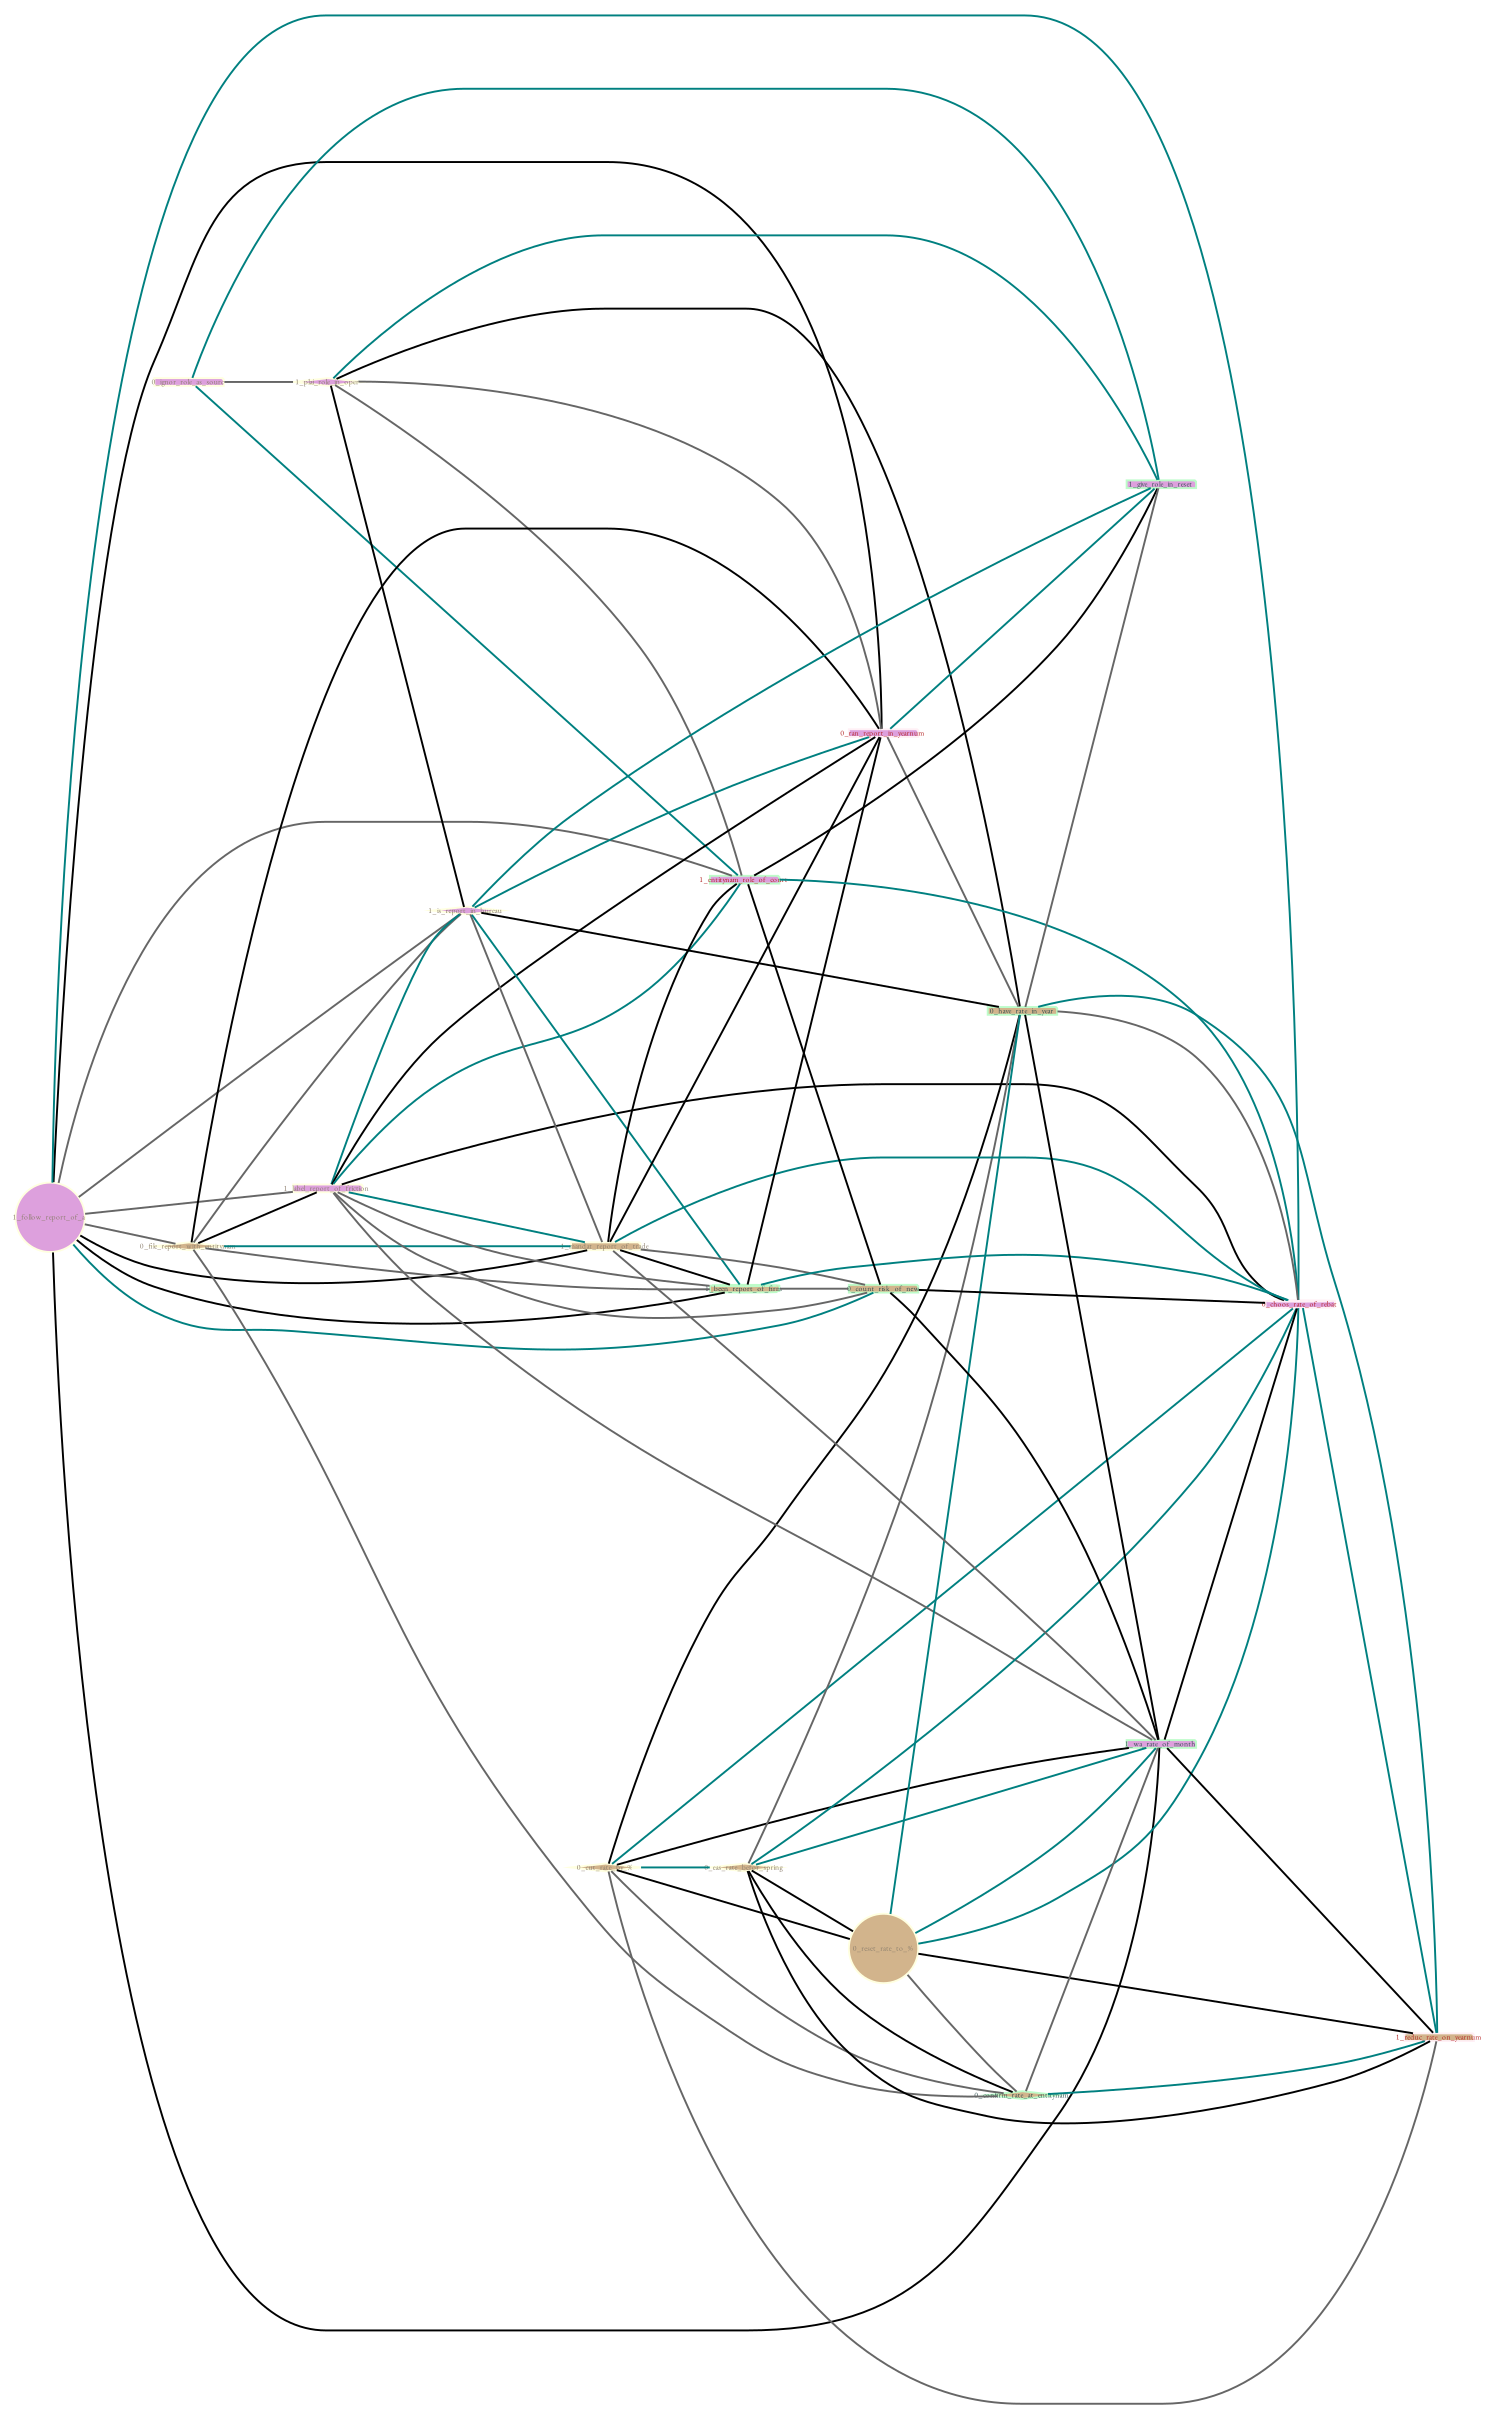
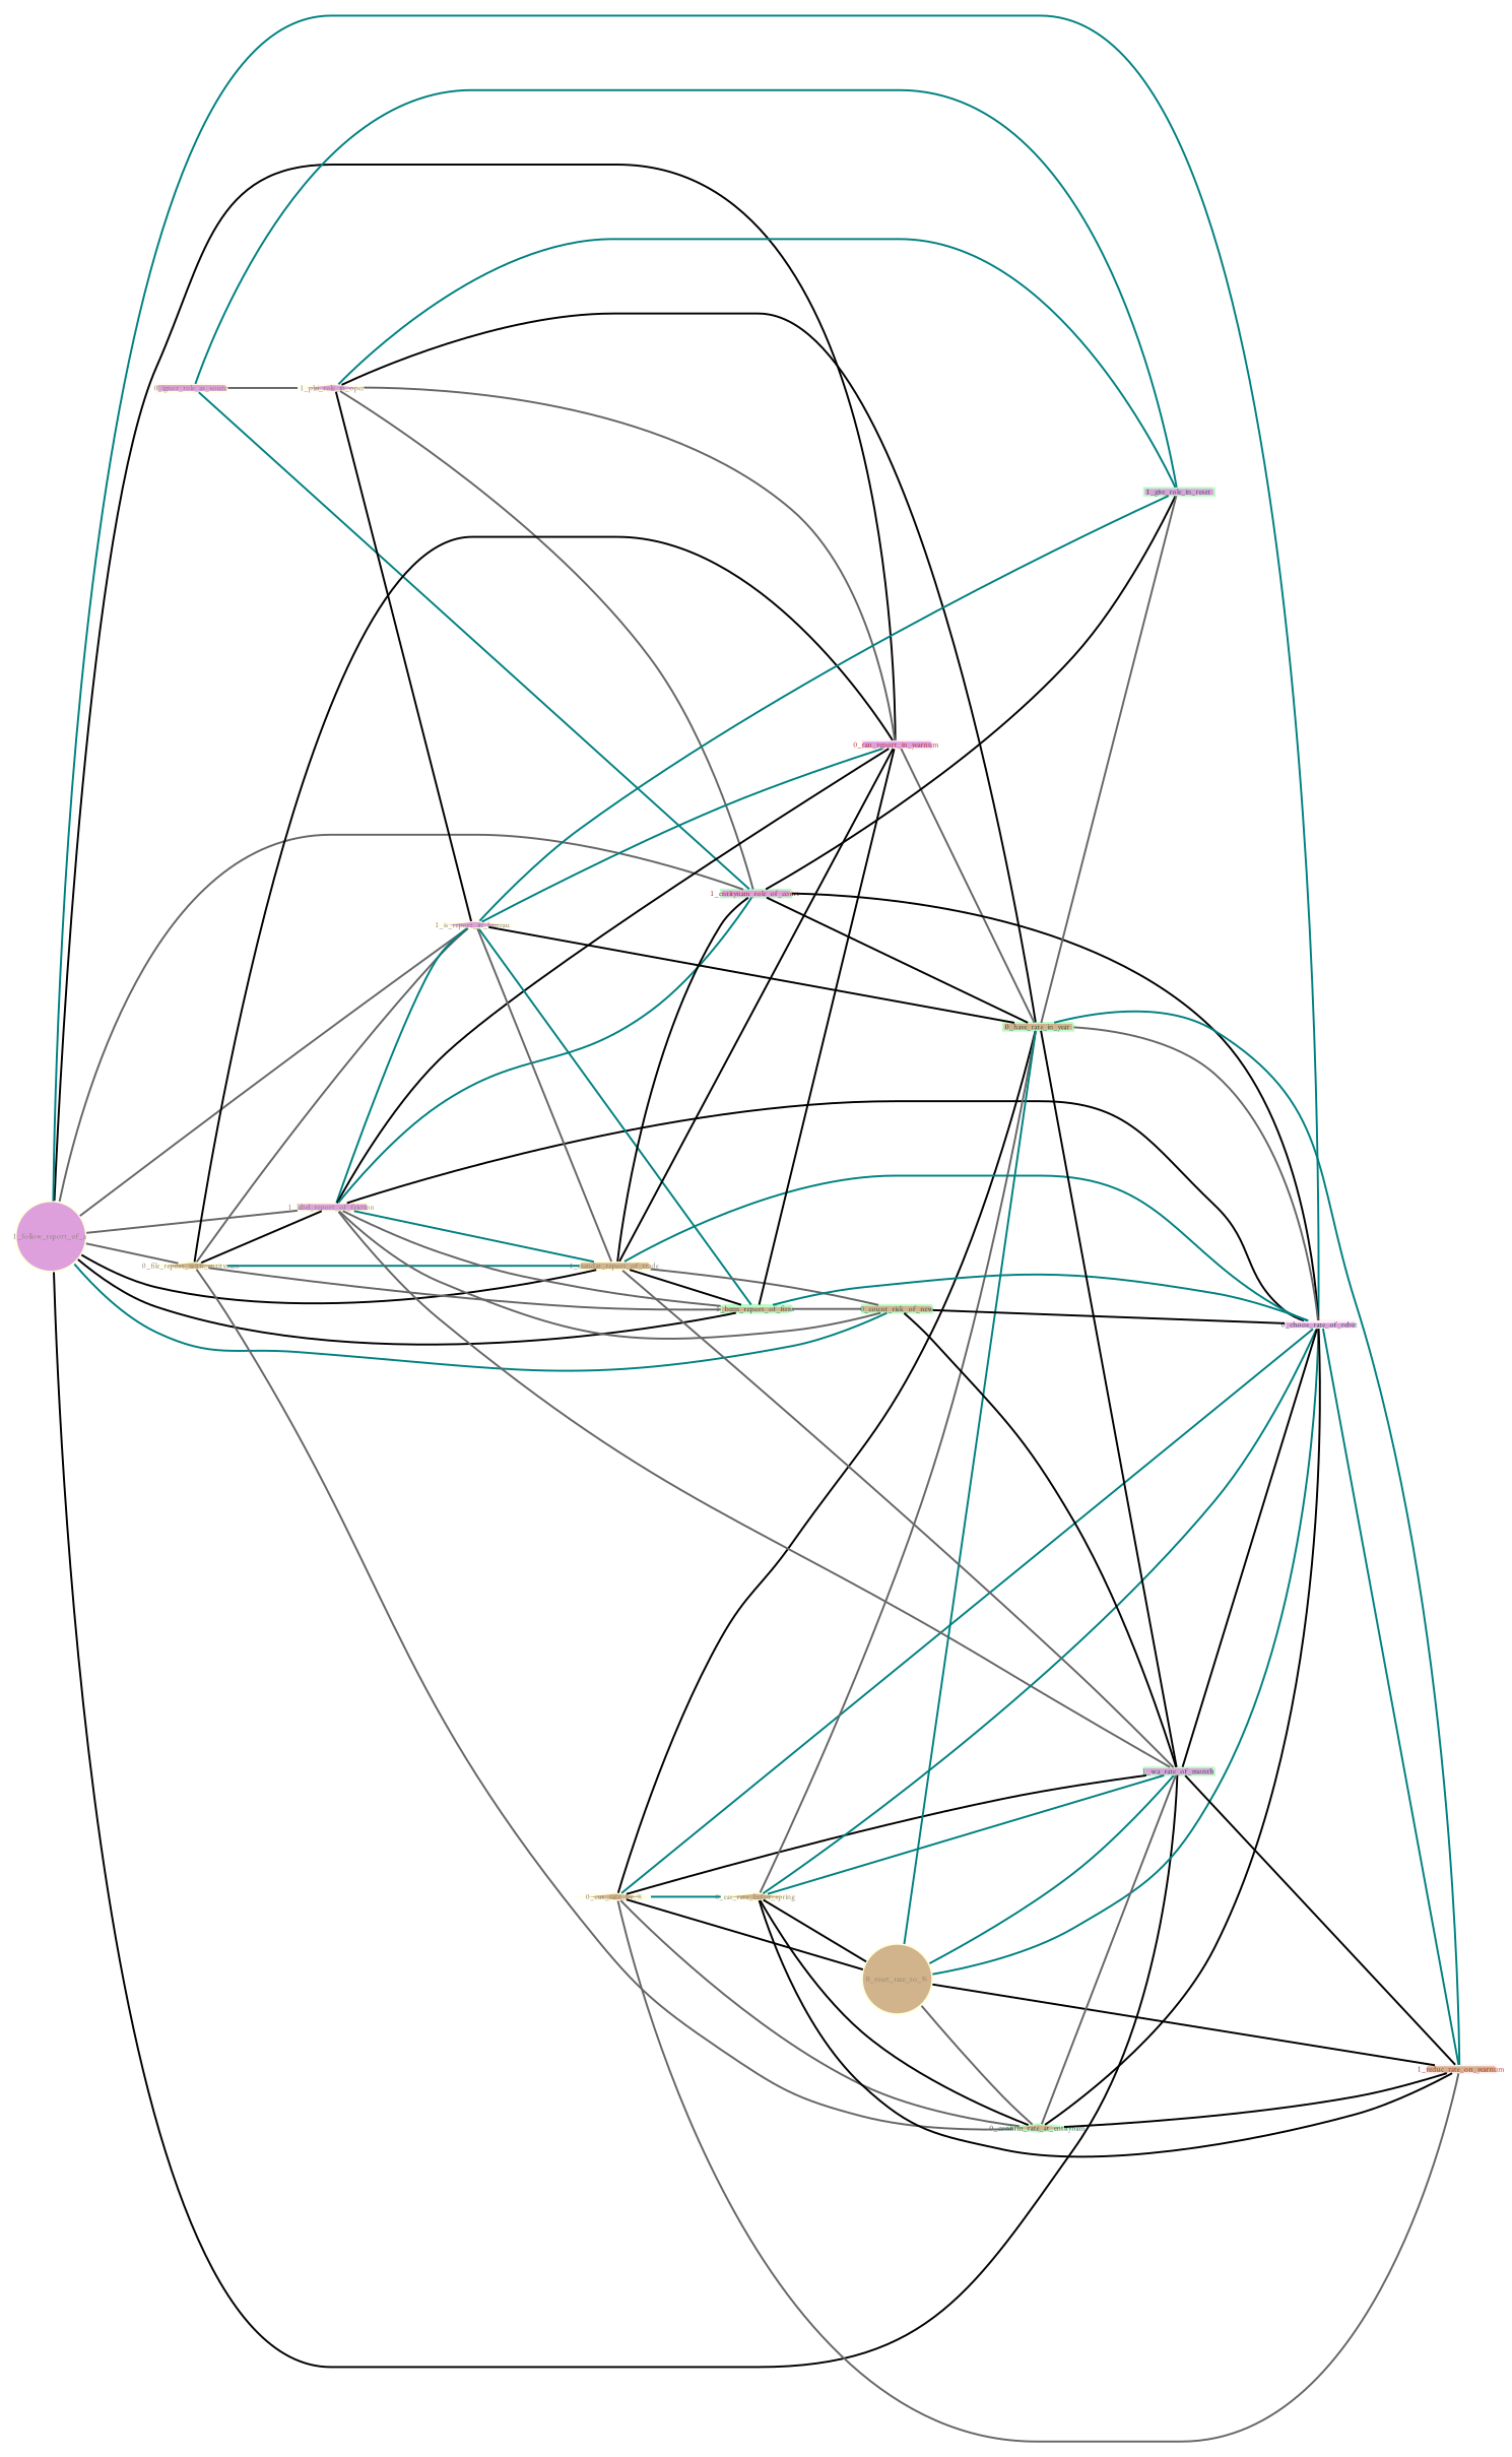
  graph {
    fontname="EB Garamond"
    rankdir=LR
    node [color="#ffffe0" fillcolor=plum fixedsize=true fontcolor="#8b7d6b" fontname="EB Garamond" fontsize=4 shape=note style=filled]
    edge [color=black fontname="EB Garamond" w=1]
    "1_follow_report_of_a " [height=.06 shape=circle width=.5]
    "0_ignor_role_as_sourc " [height=.06 width=.5]
    "0_cut_rate_by_% " [fillcolor=tan height=.06 shape=diamond width=.5]
    "1_plai_role_in_oper " [height=.06 shape=diamond width=.5]
    "0_file_report_with_entitynam " [fillcolor=tan height=.06 shape=diamond width=.5]
    "1_label_report_of_friction " [height=.06 width=.5]
    "1_is_report_in_bureau " [height=.06 shape=diamond width=.5]
    "0_eas_rate_befor_spring " [fillcolor=tan height=.06 shape=diamond width=.5]
    "0_reset_rate_to_% " [fillcolor=tan height=.06 shape=circle width=.5]
    "1_mandat_report_of_trade " [fillcolor=tan height=.06 width=.5]
    "0_ran_report_in_yearnum " [color="#fff0f5" fontcolor="#b22222" height=.06 width=.5]
-   "0_choos_rate_of_rebat " [color="#fff0f5" fontcolor="#b22222" height=.06 shape=cylinder width=.5]
+   "0_choos_rate_of_rebat " [color="#fff0f5" fontcolor="#2f4f4f" height=.06 shape=cylinder width=.5]
    n13 [color="#fff0f5" fillcolor=tan fontcolor="#b22222" height=.06 label="1_reduc_rate_on_yearnum" width=.5]
    "1_been_report_of_firm " [color="#BDFCC9" fillcolor=tan fontcolor="#2f4f4f" height=.06 shape=cylinder width=.5]
    "1_entitynam_role_of_court " [color="#BDFCC9" fontcolor="#b22222" height=.06 width=.5]
    n16 [color="#BDFCC9" fillcolor=tan fontcolor="#2f4f4f" height=.06 label="0_count_risk_of_new" width=.5]
    "1_wa_rate_of_month " [color="#BDFCC9" fontcolor="#2f4f4f" height=.06 width=.5]
    n18 [color="#BDFCC9" fontcolor="#2f4f4f" height=.06 label="1_give_role_in_reset" width=.5]
    "0_confirm_rate_at_entitynam " [color="#BDFCC9" fillcolor=tan fontcolor="#2f4f4f" height=.06 shape=diamond width=.5]
    "0_have_rate_in_year " [color="#BDFCC9" fillcolor=tan fontcolor="#2f4f4f" height=.06 width=.5]
    subgraph sub_1 {
      "1_follow_report_of_a "
      "0_ignor_role_as_sourc "
      "0_cut_rate_by_% "
      "1_plai_role_in_oper "
      "0_file_report_with_entitynam "
      "1_label_report_of_friction "
      "1_is_report_in_bureau "
      "0_eas_rate_befor_spring "
      "0_reset_rate_to_% "
      "1_mandat_report_of_trade "
    }
    subgraph sub_2 {
      "0_ran_report_in_yearnum "
      "0_choos_rate_of_rebat "
      n13
    }
    "1_follow_report_of_a " -- "0_file_report_with_entitynam " [color=gray40]
    "1_follow_report_of_a " -- "1_label_report_of_friction " [color=gray40 w=2]
    "1_follow_report_of_a " -- "1_is_report_in_bureau " [color=gray40]
    "1_follow_report_of_a " -- "1_mandat_report_of_trade " [w=2]
    "1_follow_report_of_a " -- "0_ran_report_in_yearnum "
    "1_follow_report_of_a " -- "0_choos_rate_of_rebat " [color=teal]
    "1_follow_report_of_a " -- "1_been_report_of_firm " [w=2]
    "1_follow_report_of_a " -- "1_entitynam_role_of_court " [color=gray40]
    "1_follow_report_of_a " -- n16 [color=teal]
    "1_follow_report_of_a " -- "1_wa_rate_of_month "
    "0_ignor_role_as_sourc " -- "1_plai_role_in_oper " [color=gray40]
    "0_ignor_role_as_sourc " -- "1_entitynam_role_of_court " [color=teal]
    "0_ignor_role_as_sourc " -- n18 [color=teal]
    "0_cut_rate_by_% " -- "0_eas_rate_befor_spring " [color=teal]
    "0_cut_rate_by_% " -- "0_reset_rate_to_% " [w=2]
    "0_cut_rate_by_% " -- "0_choos_rate_of_rebat " [color=teal]
    "0_cut_rate_by_% " -- n13 [color=gray40]
    "0_cut_rate_by_% " -- "1_wa_rate_of_month "
    "0_cut_rate_by_% " -- "0_confirm_rate_at_entitynam " [color=gray40]
    "0_cut_rate_by_% " -- "0_have_rate_in_year "
    "1_plai_role_in_oper " -- "1_is_report_in_bureau "
    "1_plai_role_in_oper " -- "0_ran_report_in_yearnum " [color=gray40]
    "1_plai_role_in_oper " -- "1_entitynam_role_of_court " [color=gray40]
    "1_plai_role_in_oper " -- n18 [color=teal w=2]
    "1_plai_role_in_oper " -- "0_have_rate_in_year "
    "0_file_report_with_entitynam " -- "1_label_report_of_friction "
    "0_file_report_with_entitynam " -- "1_is_report_in_bureau " [color=gray40]
    "0_file_report_with_entitynam " -- "1_mandat_report_of_trade " [color=teal]
    "0_file_report_with_entitynam " -- "0_ran_report_in_yearnum "
    "0_file_report_with_entitynam " -- "1_been_report_of_firm " [color=gray40]
    "0_file_report_with_entitynam " -- "0_confirm_rate_at_entitynam " [color=gray40]
    "1_label_report_of_friction " -- "1_is_report_in_bureau " [color=teal]
    "1_label_report_of_friction " -- "1_mandat_report_of_trade " [color=teal w=2]
    "1_label_report_of_friction " -- "0_ran_report_in_yearnum "
    "1_label_report_of_friction " -- "0_choos_rate_of_rebat "
    "1_label_report_of_friction " -- "1_been_report_of_firm " [color=gray40 w=2]
    "1_label_report_of_friction " -- "1_entitynam_role_of_court " [color=teal]
    "1_label_report_of_friction " -- n16 [color=gray40]
    "1_label_report_of_friction " -- "1_wa_rate_of_month " [color=gray40]
    "1_is_report_in_bureau " -- "1_mandat_report_of_trade " [color=gray40]
    "1_is_report_in_bureau " -- "0_ran_report_in_yearnum " [color=teal w=2]
    "1_is_report_in_bureau " -- "1_been_report_of_firm " [color=teal]
    "1_is_report_in_bureau " -- n18 [color=teal]
    "1_is_report_in_bureau " -- "0_have_rate_in_year "
    "0_eas_rate_befor_spring " -- "0_reset_rate_to_% "
    "0_eas_rate_befor_spring " -- "0_choos_rate_of_rebat " [color=teal]
    "0_eas_rate_befor_spring " -- n13
    "0_eas_rate_befor_spring " -- "1_wa_rate_of_month " [color=teal]
    "0_eas_rate_befor_spring " -- "0_confirm_rate_at_entitynam "
    "0_eas_rate_befor_spring " -- "0_have_rate_in_year " [color=gray40]
    "0_reset_rate_to_% " -- "0_choos_rate_of_rebat " [color=teal]
    "0_reset_rate_to_% " -- n13
    "0_reset_rate_to_% " -- "1_wa_rate_of_month " [color=teal]
    "0_reset_rate_to_% " -- "0_confirm_rate_at_entitynam " [color=gray40]
    "0_reset_rate_to_% " -- "0_have_rate_in_year " [color=teal]
    "1_mandat_report_of_trade " -- "0_ran_report_in_yearnum "
    "1_mandat_report_of_trade " -- "0_choos_rate_of_rebat " [color=teal]
    "1_mandat_report_of_trade " -- "1_been_report_of_firm " [w=2]
    "1_mandat_report_of_trade " -- "1_entitynam_role_of_court "
    "1_mandat_report_of_trade " -- n16 [color=gray40]
    "1_mandat_report_of_trade " -- "1_wa_rate_of_month " [color=gray40]
-   "0_ran_report_in_yearnum " -- n18 [color=teal]
    "0_ran_report_in_yearnum " -- "0_have_rate_in_year " [color=gray40]
    "0_choos_rate_of_rebat " -- n13 [color=teal]
    "1_been_report_of_firm " -- "0_ran_report_in_yearnum "
    "1_been_report_of_firm " -- "0_choos_rate_of_rebat " [color=teal]
    "1_been_report_of_firm " -- n16 [color=gray40]
-   "1_entitynam_role_of_court " -- "0_choos_rate_of_rebat " [color=teal]
-   "1_entitynam_role_of_court " -- n16
+   "1_entitynam_role_of_court " -- "0_choos_rate_of_rebat "
+   "1_entitynam_role_of_court " -- "0_have_rate_in_year "
    "1_entitynam_role_of_court " -- n18
    n16 -- "0_choos_rate_of_rebat "
    n16 -- "1_wa_rate_of_month "
    "1_wa_rate_of_month " -- "0_choos_rate_of_rebat " [w=2]
    "1_wa_rate_of_month " -- n13
-   "0_confirm_rate_at_entitynam " -- n13 [color=teal]
+   "0_confirm_rate_at_entitynam " -- "0_choos_rate_of_rebat "
+   "0_confirm_rate_at_entitynam " -- n13
    "0_confirm_rate_at_entitynam " -- "1_wa_rate_of_month " [color=gray40]
    "0_have_rate_in_year " -- "0_choos_rate_of_rebat " [color=gray40]
    "0_have_rate_in_year " -- n13 [color=teal]
    "0_have_rate_in_year " -- "1_wa_rate_of_month "
    "0_have_rate_in_year " -- n18 [color=gray40]
  }
